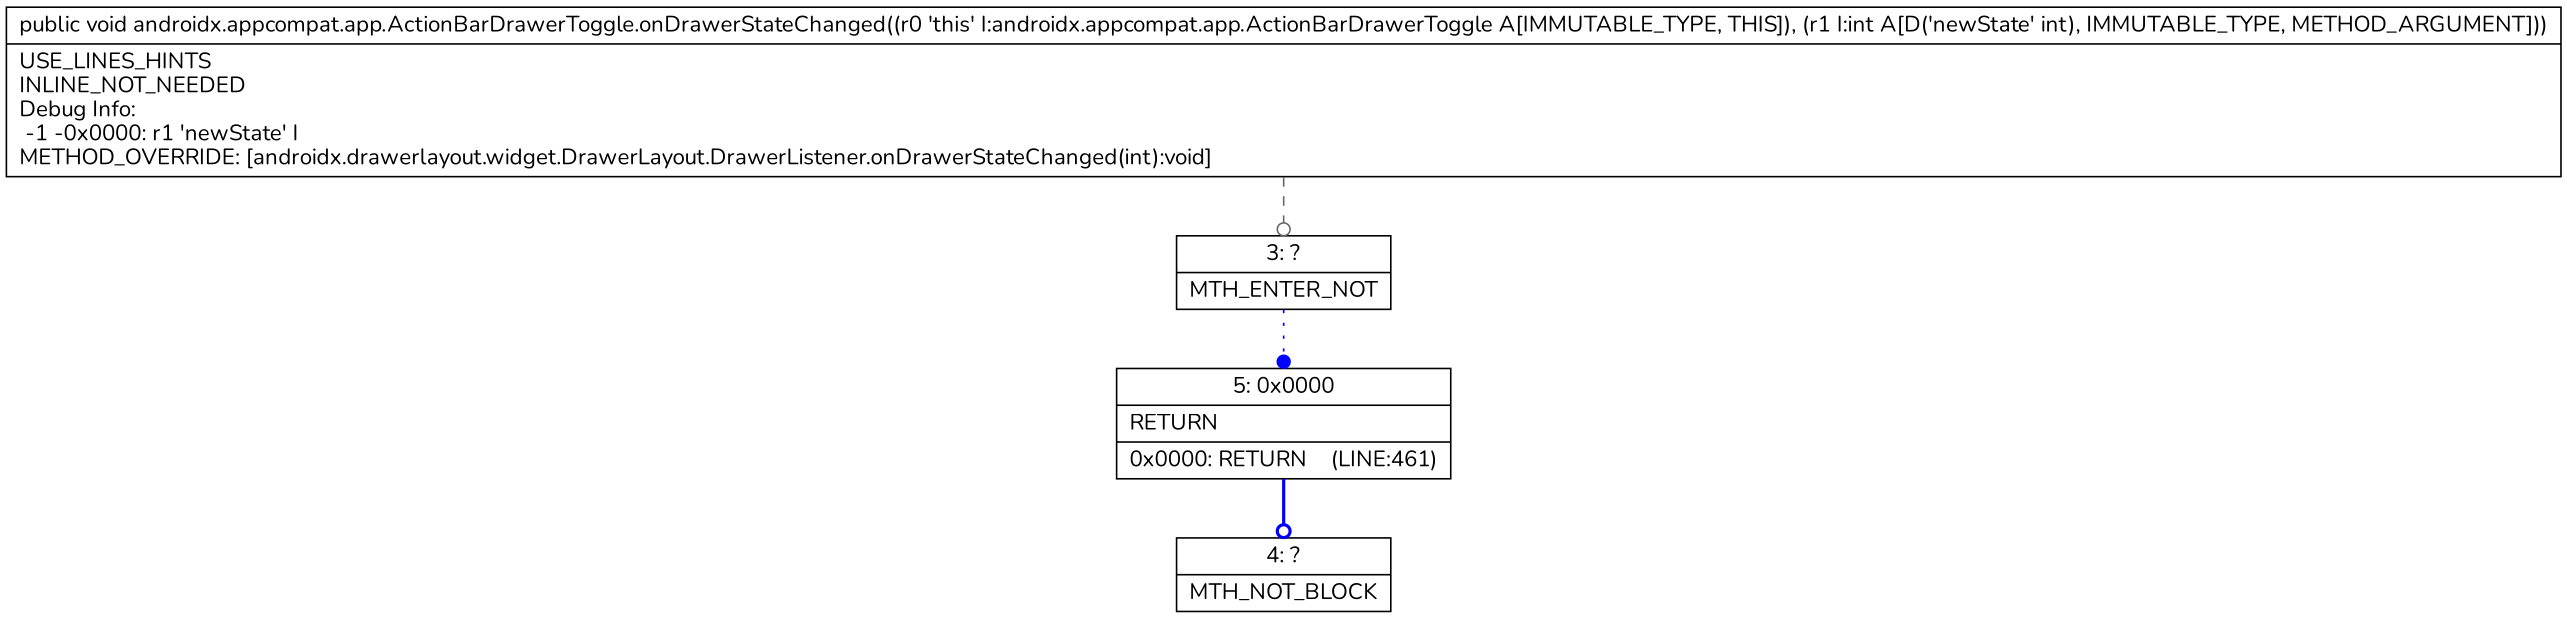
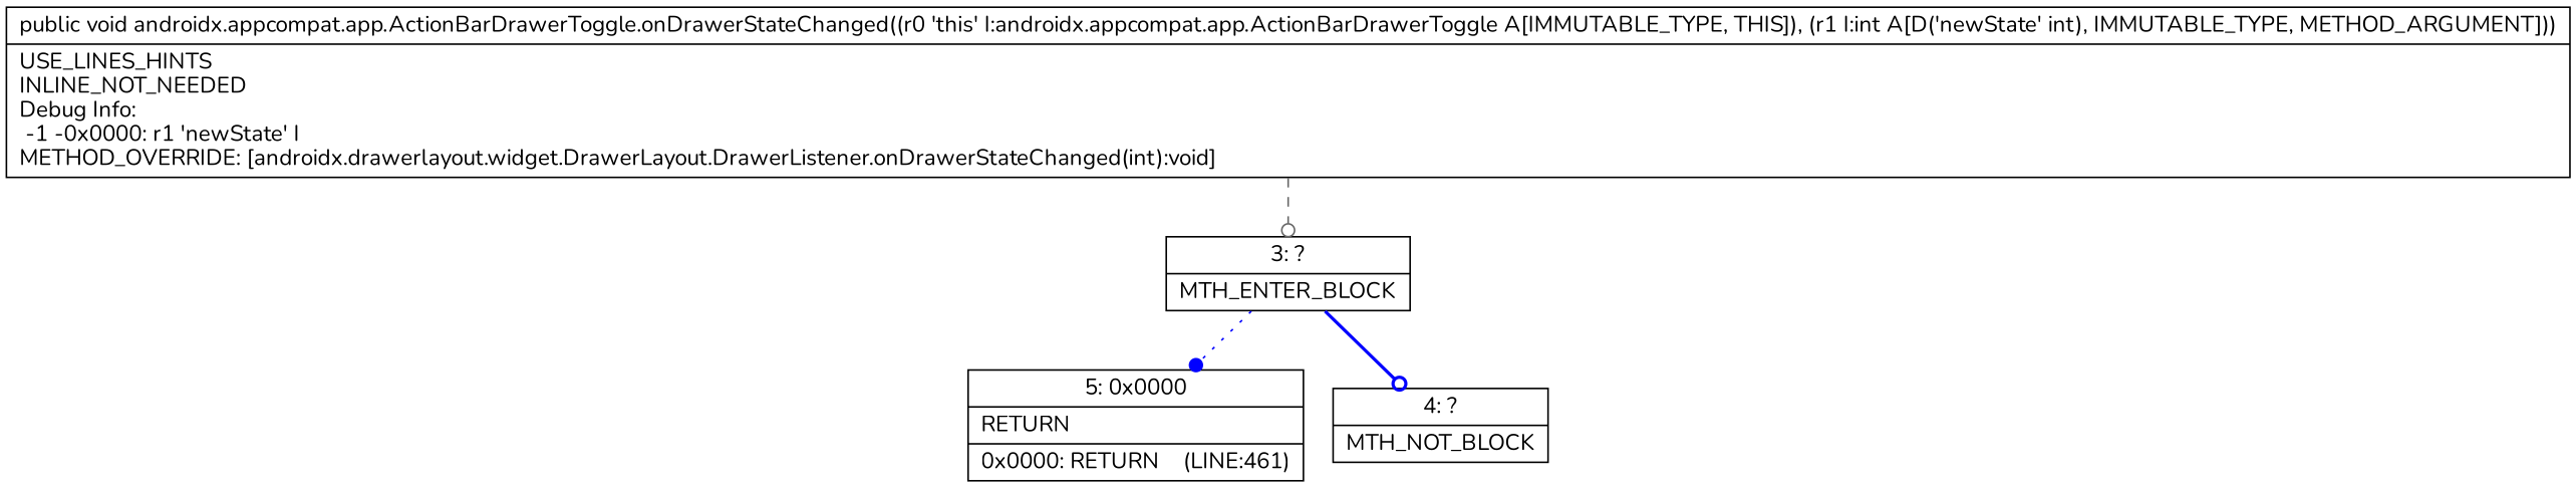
  digraph {
    fontname=Nunito
    node [fontname=Nunito shape=record]
    edge [arrowhead=odot color=blue fontname=Nunito]
-   n1 [label="{3\:\ ?|MTH_ENTER_NOT\l}"]
+   n1 [label="{3\:\ ?|MTH_ENTER_BLOCK\l}"]
    n2 [label="{5\:\ 0x0000|RETURN\l|0x0000: RETURN    (LINE:461)\l}"]
    n3 [label="{4\:\ ?|MTH_NOT_BLOCK\l}"]
    n4 [label="{public void androidx.appcompat.app.ActionBarDrawerToggle.onDrawerStateChanged((r0 'this' I:androidx.appcompat.app.ActionBarDrawerToggle A[IMMUTABLE_TYPE, THIS]), (r1 I:int A[D('newState' int), IMMUTABLE_TYPE, METHOD_ARGUMENT]))  | USE_LINES_HINTS\lINLINE_NOT_NEEDED\lDebug Info:\l  \-1 \-0x0000: r1 'newState' I\lMETHOD_OVERRIDE: [androidx.drawerlayout.widget.DrawerLayout.DrawerListener.onDrawerStateChanged(int):void]\l}"]
    n1 -> n2 [arrowhead=dot style=dotted]
-   n2 -> n3 [style=bold]
+   n1 -> n3 [style=bold]
    n4 -> n1 [color=gray40 style=dashed]
  }
